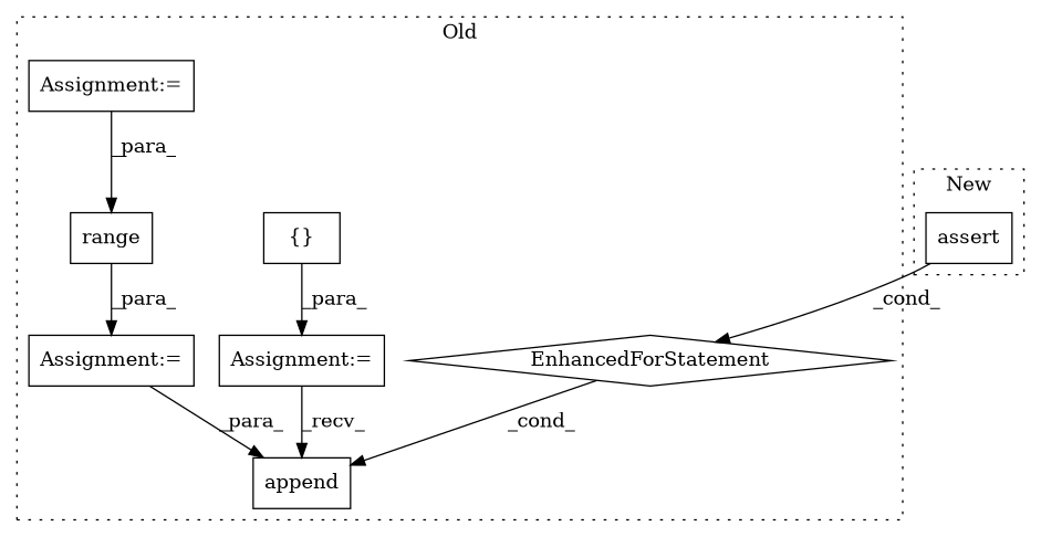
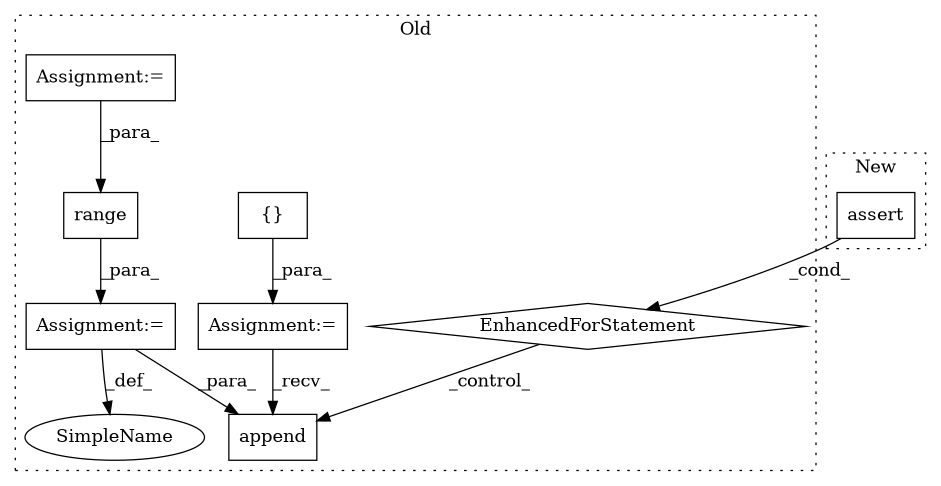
  digraph {
    node [a=7 l=1 s="2608,2686" shape=box]
    n1 [a=32 l="7,1" label=append s="2715,2766"]
    n2 [label="Assignment:=" s=2576]
    n3 [a=4 l=2 label="{}" s=2600]
    n4 [a=70 l="53,2" label=EnhancedForStatement shape=diamond]
    n5 [label="Assignment:=" s=2516]
+   n6 [a=42 label=SimpleName s=2665 shape=ellipse]
    n7 [l="53,2" label="Assignment:="]
    n8 [a=32 l="6,1" label=range s="2669,2685"]
    n9 [a=6 l=7 label=assert s=2296]
    subgraph cluster_1 {
      label=Old
      style=dotted
      n1
      n2
      n3
      n4
      n5
+     n6
      n7
      n8
    }
    subgraph cluster_2 {
      label=New
      style=dotted
      n9
    }
    n2 -> n1 [label=_recv_]
    n3 -> n2 [label=_para_]
-   n4 -> n1 [label=_cond_]
+   n4 -> n1 [label=_control_]
    n5 -> n8 [label=_para_]
    n7 -> n1 [label=_para_]
+   n7 -> n6 [label=_def_]
    n8 -> n7 [label=_para_]
    n9 -> n4 [label=_cond_]
  }
